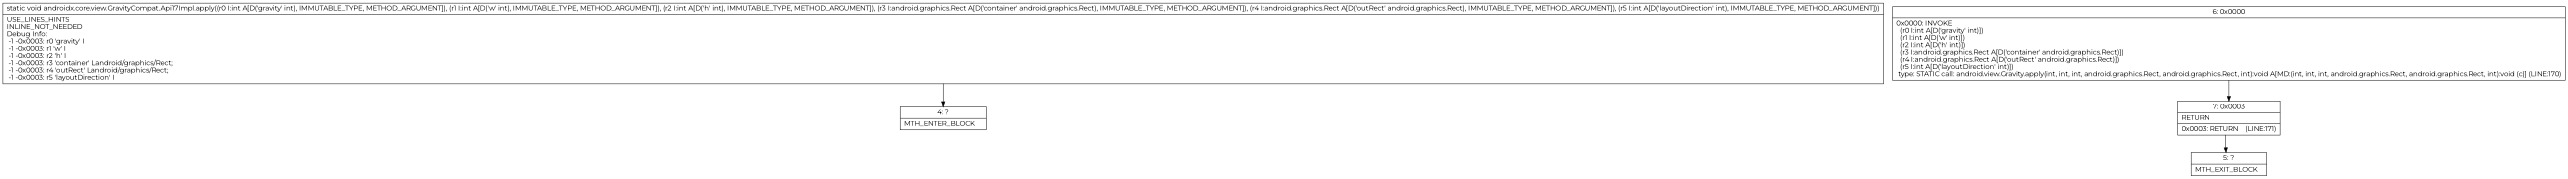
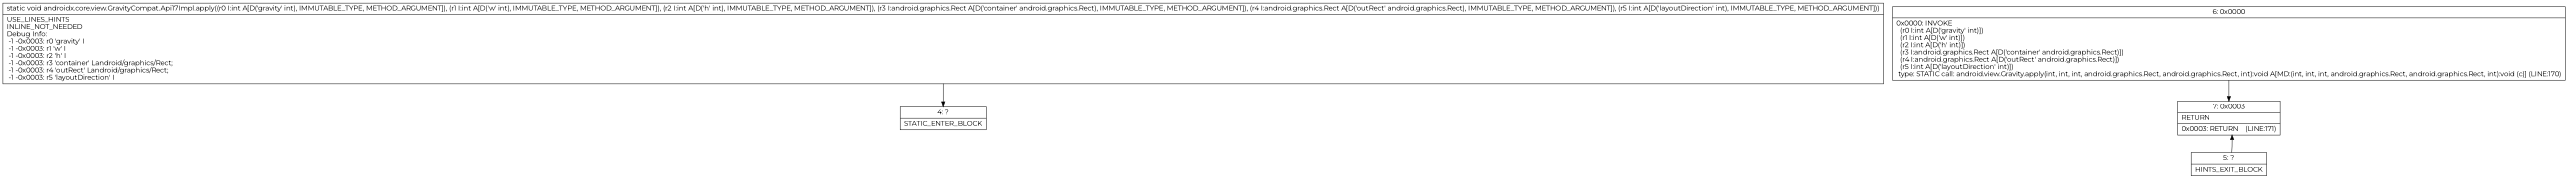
  digraph {
    fontname=Montserrat
    node [fontname=Montserrat shape=record]
    edge [fontname=Montserrat]
-   n1 [label="{4\:\ ?|MTH_ENTER_BLOCK\l}"]
+   n1 [label="{4\:\ ?|STATIC_ENTER_BLOCK\l}"]
    n2 [label="{6\:\ 0x0000|0x0000: INVOKE  \l  (r0 I:int A[D('gravity' int)])\l  (r1 I:int A[D('w' int)])\l  (r2 I:int A[D('h' int)])\l  (r3 I:android.graphics.Rect A[D('container' android.graphics.Rect)])\l  (r4 I:android.graphics.Rect A[D('outRect' android.graphics.Rect)])\l  (r5 I:int A[D('layoutDirection' int)])\l type: STATIC call: android.view.Gravity.apply(int, int, int, android.graphics.Rect, android.graphics.Rect, int):void A[MD:(int, int, int, android.graphics.Rect, android.graphics.Rect, int):void (c)] (LINE:170)\l}"]
    n3 [label="{7\:\ 0x0003|RETURN\l|0x0003: RETURN    (LINE:171)\l}"]
-   n4 [label="{5\:\ ?|MTH_EXIT_BLOCK\l}"]
+   n4 [label="{5\:\ ?|HINTS_EXIT_BLOCK\l}"]
    n5 [label="{static void androidx.core.view.GravityCompat.Api17Impl.apply((r0 I:int A[D('gravity' int), IMMUTABLE_TYPE, METHOD_ARGUMENT]), (r1 I:int A[D('w' int), IMMUTABLE_TYPE, METHOD_ARGUMENT]), (r2 I:int A[D('h' int), IMMUTABLE_TYPE, METHOD_ARGUMENT]), (r3 I:android.graphics.Rect A[D('container' android.graphics.Rect), IMMUTABLE_TYPE, METHOD_ARGUMENT]), (r4 I:android.graphics.Rect A[D('outRect' android.graphics.Rect), IMMUTABLE_TYPE, METHOD_ARGUMENT]), (r5 I:int A[D('layoutDirection' int), IMMUTABLE_TYPE, METHOD_ARGUMENT]))  | USE_LINES_HINTS\lINLINE_NOT_NEEDED\lDebug Info:\l  \-1 \-0x0003: r0 'gravity' I\l  \-1 \-0x0003: r1 'w' I\l  \-1 \-0x0003: r2 'h' I\l  \-1 \-0x0003: r3 'container' Landroid\/graphics\/Rect;\l  \-1 \-0x0003: r4 'outRect' Landroid\/graphics\/Rect;\l  \-1 \-0x0003: r5 'layoutDirection' I\l}"]
    n2 -> n3
-   n3 -> n4
+   n4 -> n3
    n5 -> n1
  }
